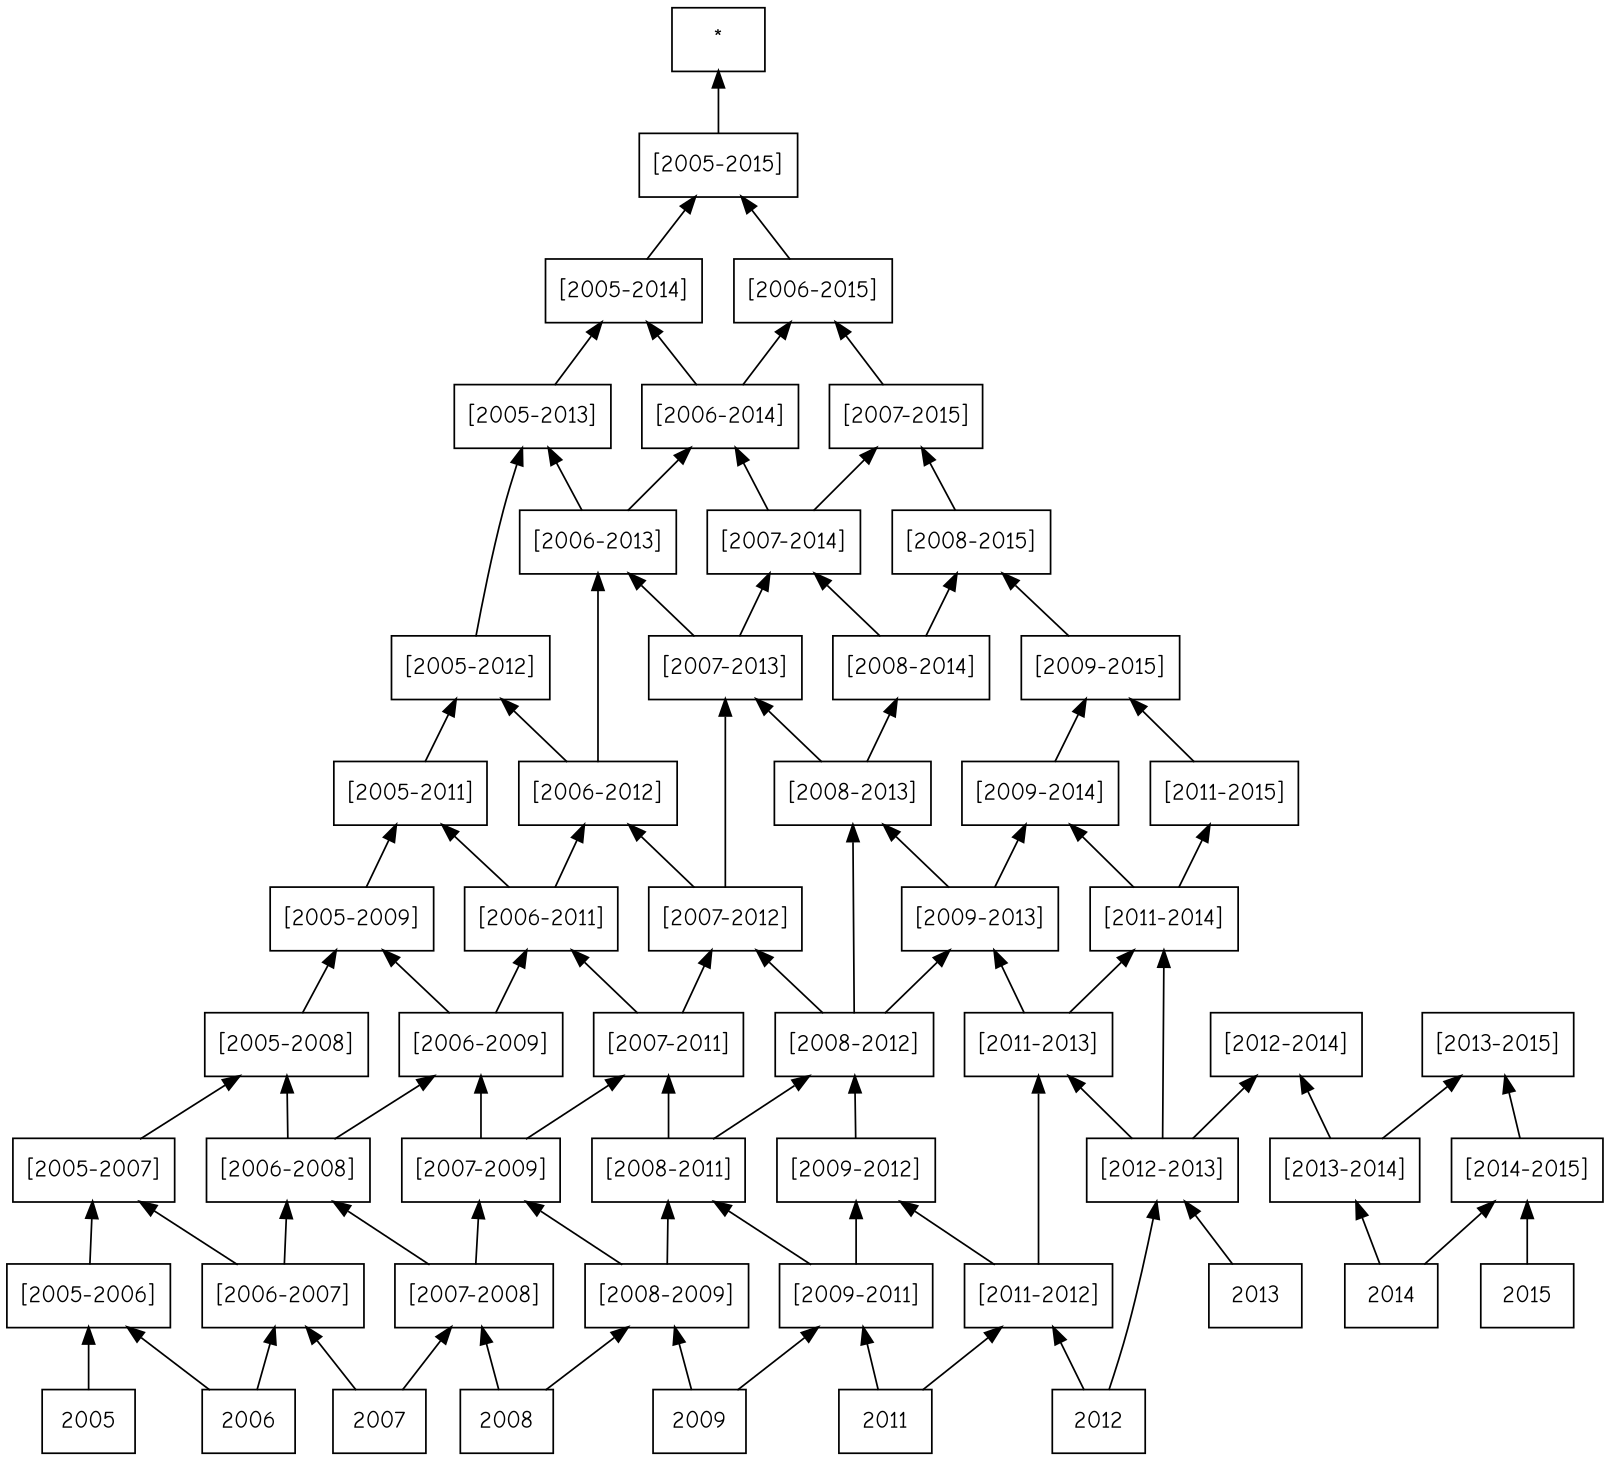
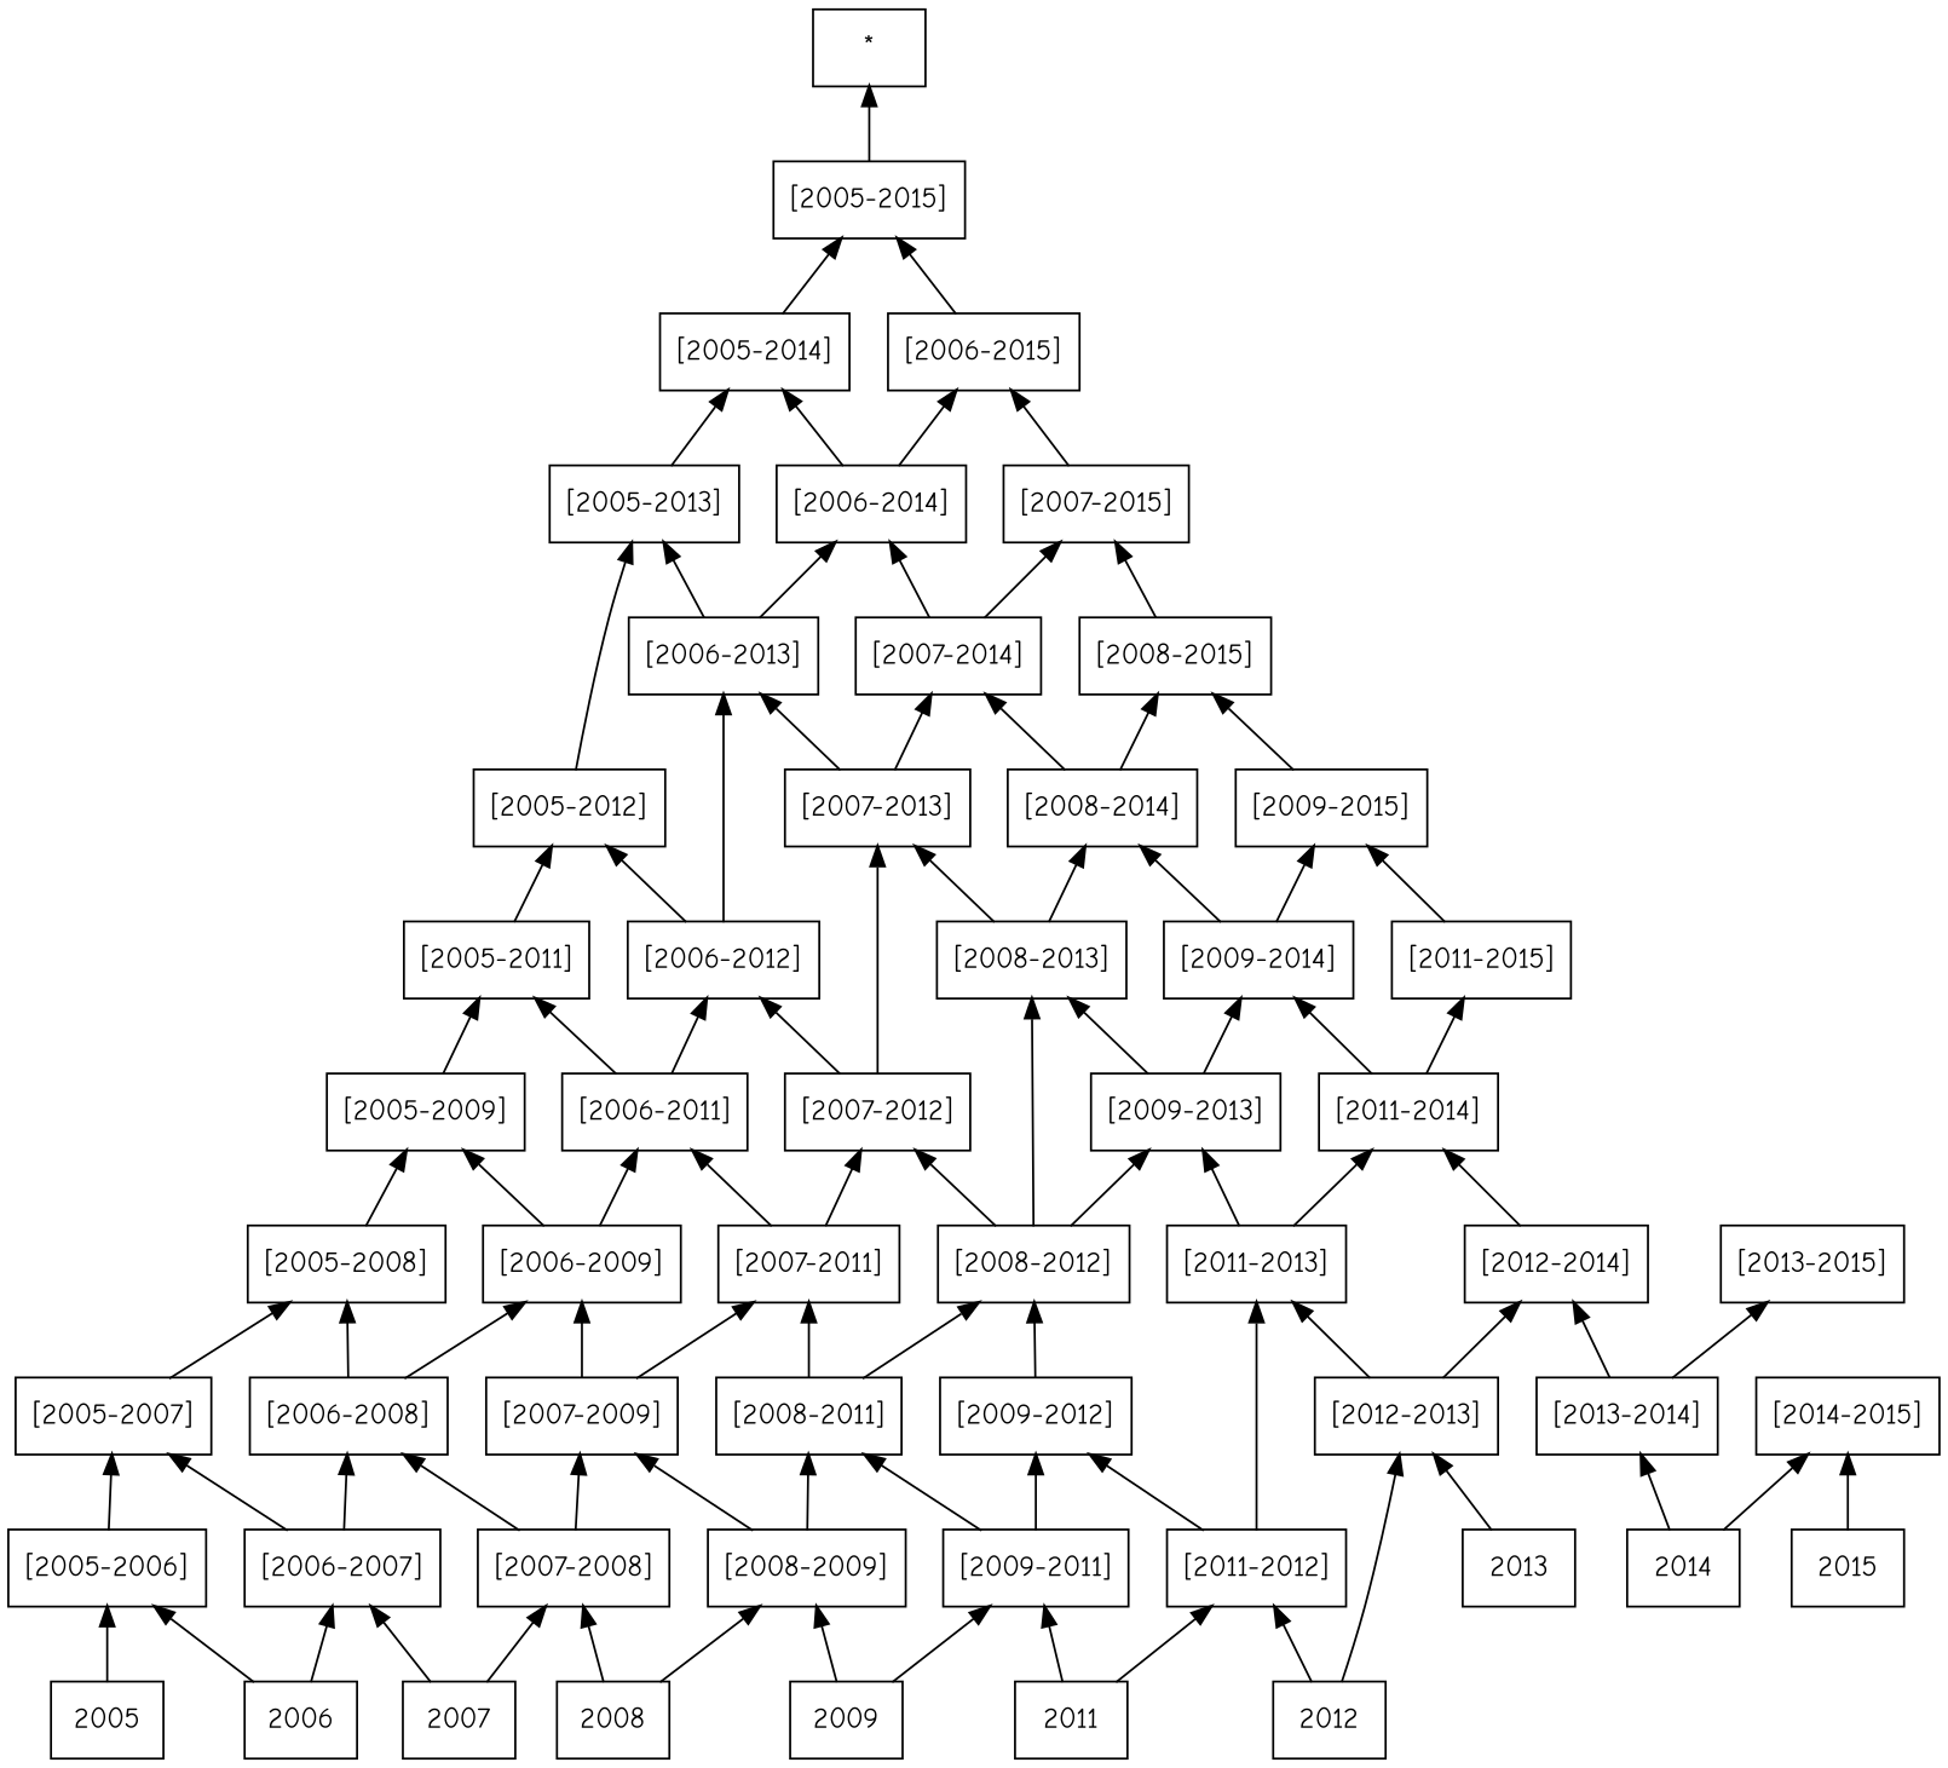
  digraph {
    fontname="Comic Neue"
    rankdir=BT
    node [fontname="Comic Neue" shape=record]
    edge [fontname="Comic Neue"]
    n1 [label="{2005}"]
    n2 [label="{[2005-2006]}"]
    n3 [label="{2006}"]
    n4 [label="{[2006-2007]}"]
    n5 [label="{2007}"]
    n6 [label="{[2007-2008]}"]
    n7 [label="{2008}"]
    n8 [label="{[2008-2009]}"]
    n9 [label="{2009}"]
    n10 [label="{[2009-2011]}"]
    n11 [label="{2011}"]
    n12 [label="{[2011-2012]}"]
    n13 [label="{2012}"]
    n14 [label="{[2012-2013]}"]
    n15 [label="{2013}"]
    n16 [label="{[2013-2014]}"]
    n17 [label="{2014}"]
    n18 [label="{[2014-2015]}"]
    n19 [label="{2015}"]
    n20 [label="{[2005-2007]}"]
    n21 [label="{[2006-2008]}"]
    n22 [label="{[2007-2009]}"]
    n23 [label="{[2008-2011]}"]
    n24 [label="{[2009-2012]}"]
    n25 [label="{[2011-2013]}"]
    n26 [label="{[2012-2014]}"]
    n27 [label="{[2013-2015]}"]
    n28 [label="{[2005-2008]}"]
    n29 [label="{[2006-2009]}"]
    n30 [label="{[2007-2011]}"]
    n31 [label="{[2008-2012]}"]
    n32 [label="{[2009-2013]}"]
    n33 [label="{[2011-2014]}"]
    n34 [label="{[2005-2009]}"]
    n35 [label="{[2006-2011]}"]
    n36 [label="{[2007-2012]}"]
    n37 [label="{[2008-2013]}"]
    n38 [label="{[2009-2014]}"]
    n39 [label="{[2011-2015]}"]
    n40 [label="{[2005-2011]}"]
    n41 [label="{[2006-2012]}"]
    n42 [label="{[2007-2013]}"]
    n43 [label="{[2008-2014]}"]
    n44 [label="{[2009-2015]}"]
    n45 [label="{[2005-2012]}"]
    n46 [label="{[2006-2013]}"]
    n47 [label="{[2007-2014]}"]
    n48 [label="{[2008-2015]}"]
    n49 [label="{[2005-2013]}"]
    n50 [label="{[2006-2014]}"]
    n51 [label="{[2007-2015]}"]
    n52 [label="{[2005-2014]}"]
    n53 [label="{[2006-2015]}"]
    n54 [label="{[2005-2015]}"]
    n55 [label="{*}"]
    subgraph sub_1 {
      n1
      n2
      n3
      n4
      n5
      n6
      n7
      n8
      n9
      n10
      n11
      n12
      n13
      n14
      n15
      n16
      n17
      n18
      n19
      n20
      n21
      n22
      n23
      n24
      n25
      n26
      n27
      n28
      n29
      n30
      n31
      n32
      n33
      n34
      n35
      n36
      n37
      n38
      n39
      n40
      n41
      n42
      n43
      n44
      n45
      n46
      n47
      n48
      n49
      n50
      n51
      n52
      n53
      n54
      n55
    }
    n1 -> n2
    n2 -> n20
    n3 -> n2
    n3 -> n4
    n4 -> n20
    n4 -> n21
    n5 -> n4
    n5 -> n6
    n6 -> n21
    n6 -> n22
    n7 -> n6
    n7 -> n8
    n8 -> n22
    n8 -> n23
    n9 -> n8
    n9 -> n10
    n10 -> n23
    n10 -> n24
    n11 -> n10
    n11 -> n12
    n12 -> n24
    n12 -> n25
    n13 -> n12
    n13 -> n14
    n14 -> n25
    n14 -> n26
    n15 -> n14
    n16 -> n26
    n16 -> n27
    n17 -> n16
    n17 -> n18
-   n18 -> n27
    n19 -> n18
    n20 -> n28
    n21 -> n28
    n21 -> n29
    n22 -> n29
    n22 -> n30
    n23 -> n30
    n23 -> n31
    n24 -> n31
    n25 -> n32
    n25 -> n33
-   n14 -> n33
+   n26 -> n33
    n28 -> n34
    n29 -> n34
    n29 -> n35
    n30 -> n35
    n30 -> n36
    n31 -> n32
    n31 -> n36
    n31 -> n37
    n32 -> n37
    n32 -> n38
    n33 -> n38
    n33 -> n39
    n34 -> n40
    n35 -> n40
    n35 -> n41
    n36 -> n41
    n36 -> n42
    n37 -> n42
    n37 -> n43
+   n38 -> n43
    n38 -> n44
    n39 -> n44
    n40 -> n45
    n41 -> n45
    n41 -> n46
    n42 -> n46
    n42 -> n47
    n43 -> n47
    n43 -> n48
    n44 -> n48
    n45 -> n49
    n46 -> n49
    n46 -> n50
    n47 -> n50
    n47 -> n51
    n48 -> n51
    n49 -> n52
    n50 -> n52
    n50 -> n53
    n51 -> n53
    n52 -> n54
    n53 -> n54
    n54 -> n55
  }
